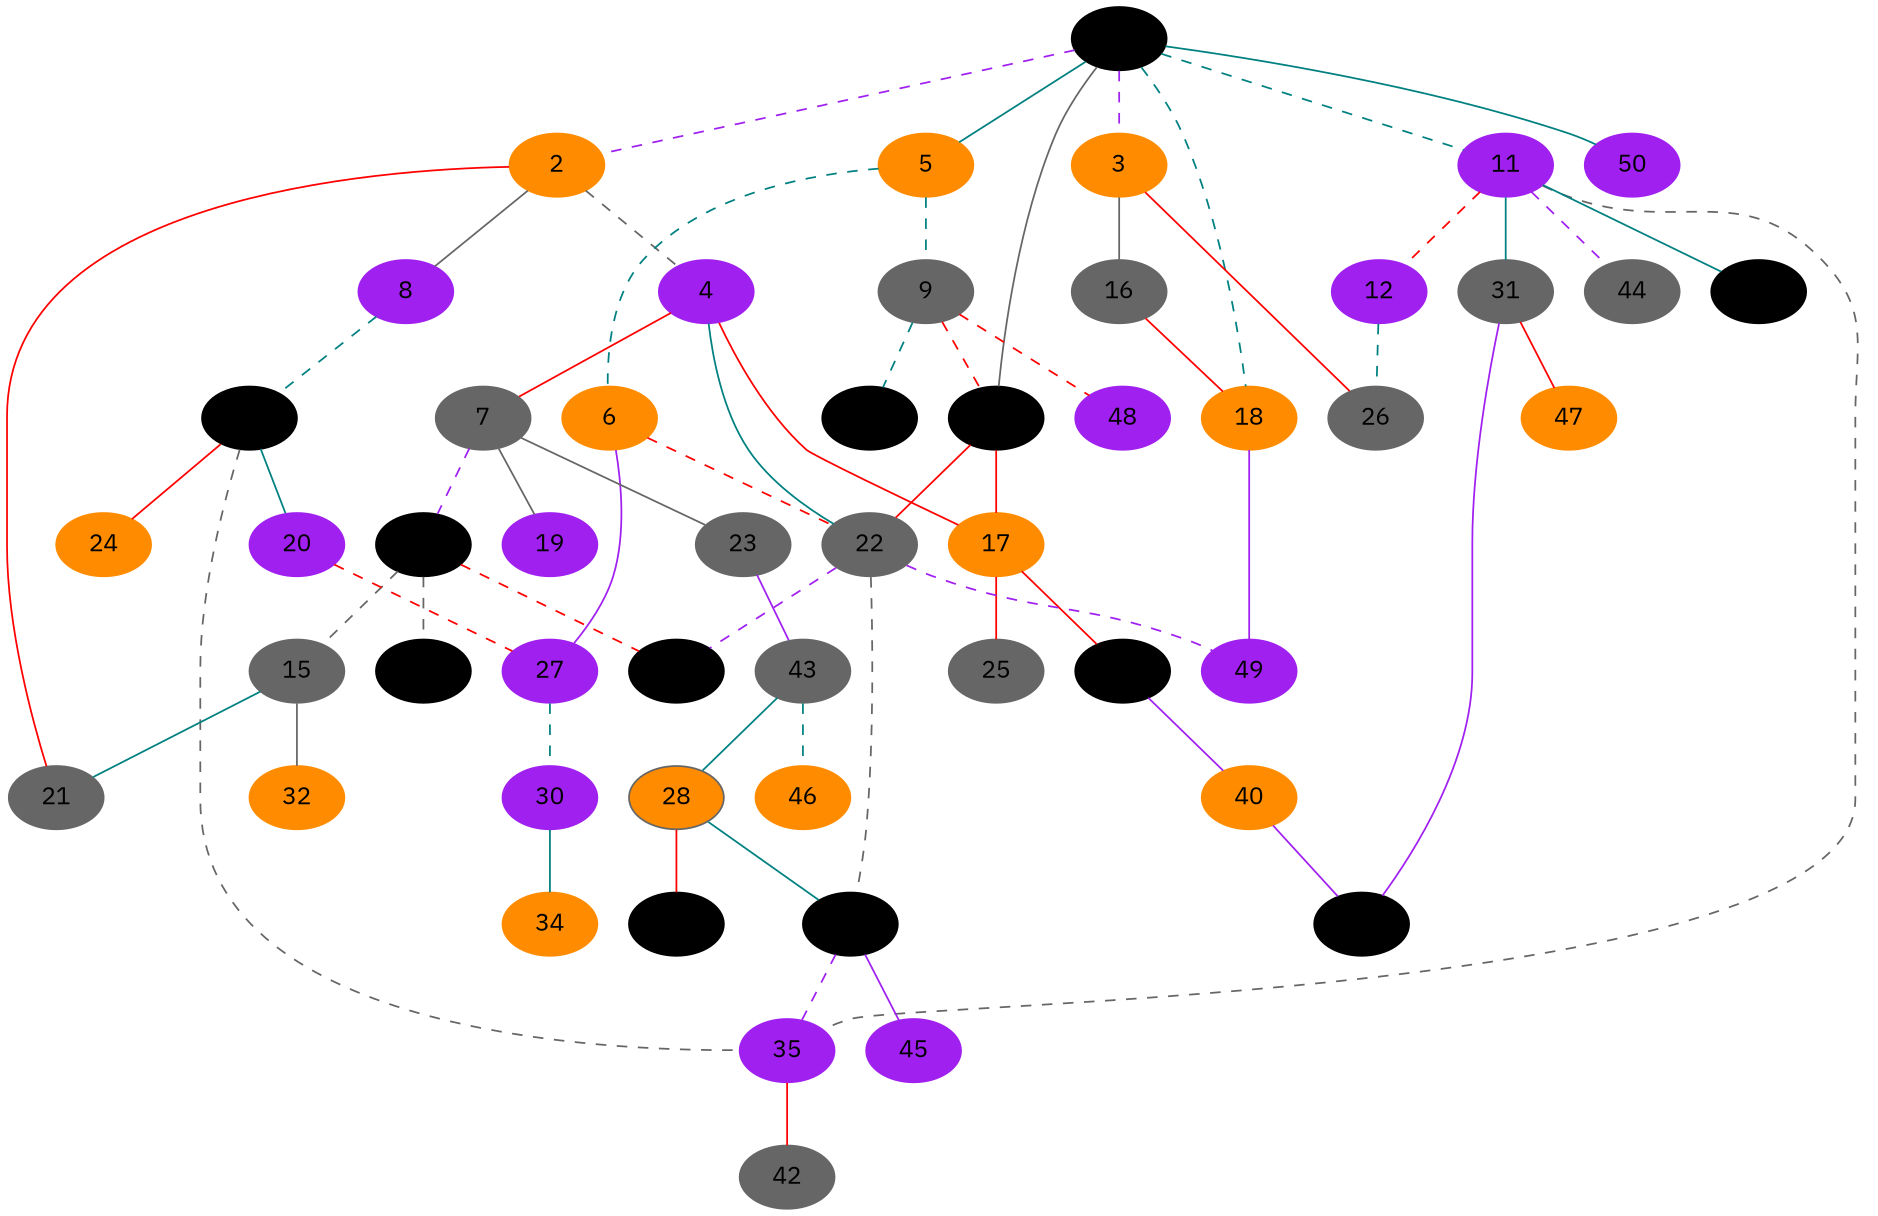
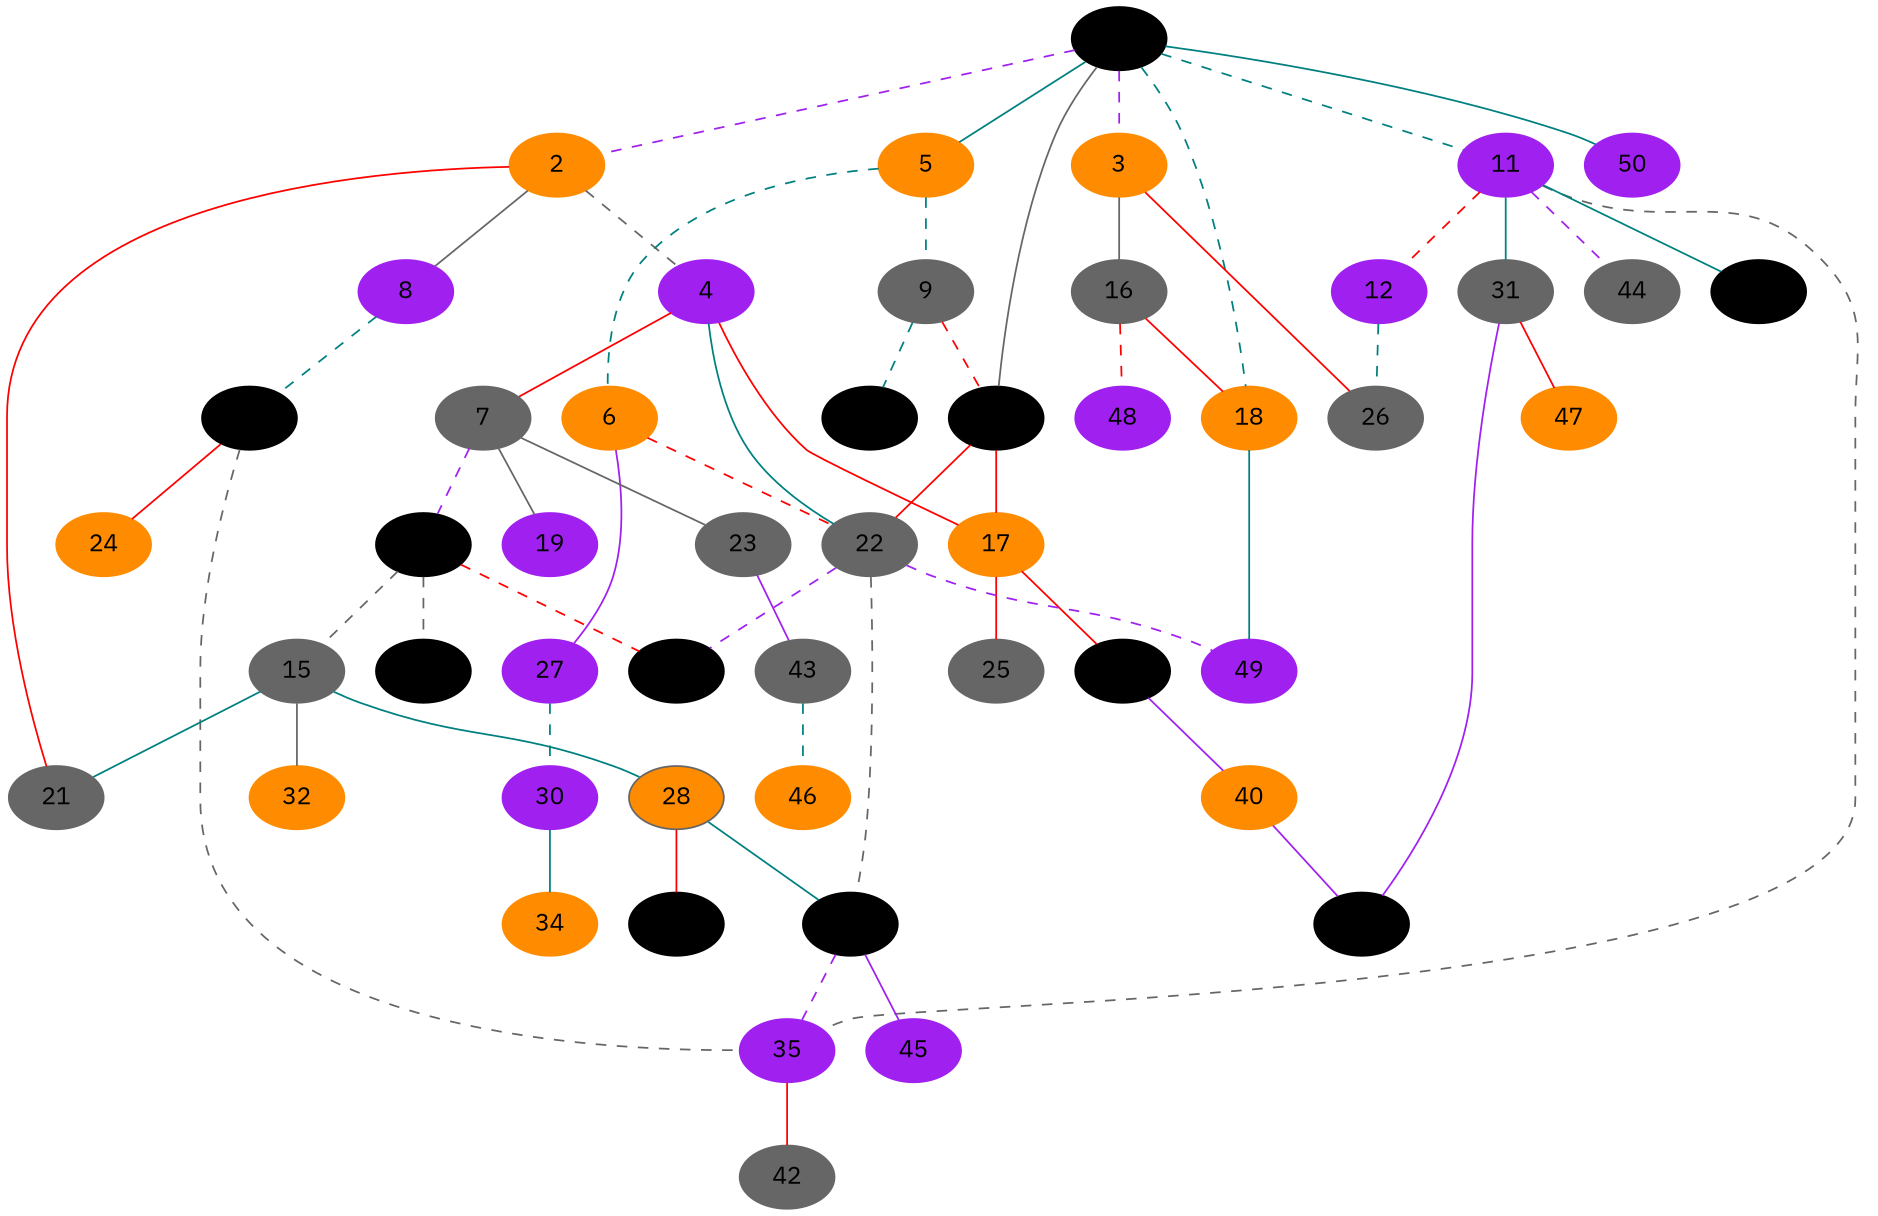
  graph {
    fontname="IBM Plex Sans"
    node [color=gray40 fontname="IBM Plex Sans" style=filled]
    edge [color=teal fontname="IBM Plex Sans" style=solid]
    1 [color=black]
    2 [color=darkorange]
    3 [color=darkorange]
    5 [color=darkorange]
    11 [color=purple]
    13 [color=black]
    18 [color=darkorange]
    50 [color=purple]
    4 [color=purple]
    8 [color=purple]
    21
    16
    26
    6 [color=darkorange]
    9
    35 [color=purple]
    12 [color=purple]
    29 [color=black]
    31
    44
    17 [color=darkorange]
    22
    49 [color=purple]
    7
    10 [color=black]
    14 [color=black]
    19 [color=purple]
    23
    25
    39 [color=black]
    36 [color=black]
    33 [color=black]
    27 [color=purple]
    37 [color=black]
    48 [color=purple]
    30 [color=purple]
    15
    41 [color=black]
    43
-   20 [color=purple]
    24 [color=darkorange]
    42
    47 [color=darkorange]
    51 [color=black]
    28 [fillcolor=darkorange]
    32 [color=darkorange]
    38 [color=black]
    40 [color=darkorange]
    45 [color=purple]
    46 [color=darkorange]
    34 [color=darkorange]
    1 -- 2 [color=purple style=dashed]
    1 -- 3 [color=purple style=dashed]
    1 -- 5
    1 -- 11 [style=dashed]
    1 -- 13 [color=gray40]
    1 -- 18 [style=dashed]
    1 -- 50
    2 -- 4 [color=gray40 style=dashed]
    2 -- 8 [color=gray40]
    2 -- 21 [color=red]
    3 -- 16 [color=gray40]
    3 -- 26 [color=red]
    5 -- 6 [style=dashed]
    5 -- 9 [style=dashed]
    11 -- 35 [color=gray40 style=dashed]
    11 -- 12 [color=red style=dashed]
    11 -- 29
    11 -- 31
    11 -- 44 [color=purple style=dashed]
    13 -- 17 [color=red]
    13 -- 22 [color=red]
-   18 -- 49 [color=purple]
+   18 -- 49
    4 -- 17 [color=red]
    4 -- 22
    4 -- 7 [color=red]
    8 -- 10 [style=dashed]
    16 -- 18 [color=red]
    6 -- 22 [color=red style=dashed]
    6 -- 27 [color=purple]
    9 -- 13 [color=red style=dashed]
    9 -- 37 [style=dashed]
-   9 -- 48 [color=red style=dashed]
+   16 -- 48 [color=red style=dashed]
    35 -- 42 [color=red]
    12 -- 26 [style=dashed]
    31 -- 47 [color=red]
    31 -- 51 [color=purple]
    17 -- 25 [color=red]
    17 -- 39 [color=red]
    22 -- 49 [color=purple style=dashed]
    22 -- 36 [color=purple style=dashed]
    22 -- 33 [color=gray40 style=dashed]
    7 -- 14 [color=purple style=dashed]
    7 -- 19 [color=gray40]
    7 -- 23 [color=gray40]
    10 -- 35 [color=gray40 style=dashed]
-   10 -- 20
    10 -- 24 [color=red]
    14 -- 36 [color=red style=dashed]
    14 -- 15 [color=gray40 style=dashed]
    14 -- 41 [color=gray40 style=dashed]
    23 -- 43 [color=purple]
    39 -- 40 [color=purple]
    33 -- 35 [color=purple style=dashed]
    33 -- 45 [color=purple]
    27 -- 30 [style=dashed]
    30 -- 34
    15 -- 21
-   43 -- 28
+   15 -- 28
    15 -- 32 [color=gray40]
    43 -- 46 [style=dashed]
-   20 -- 27 [color=red style=dashed]
    28 -- 33
    28 -- 38 [color=red]
    40 -- 51 [color=purple]
  }
